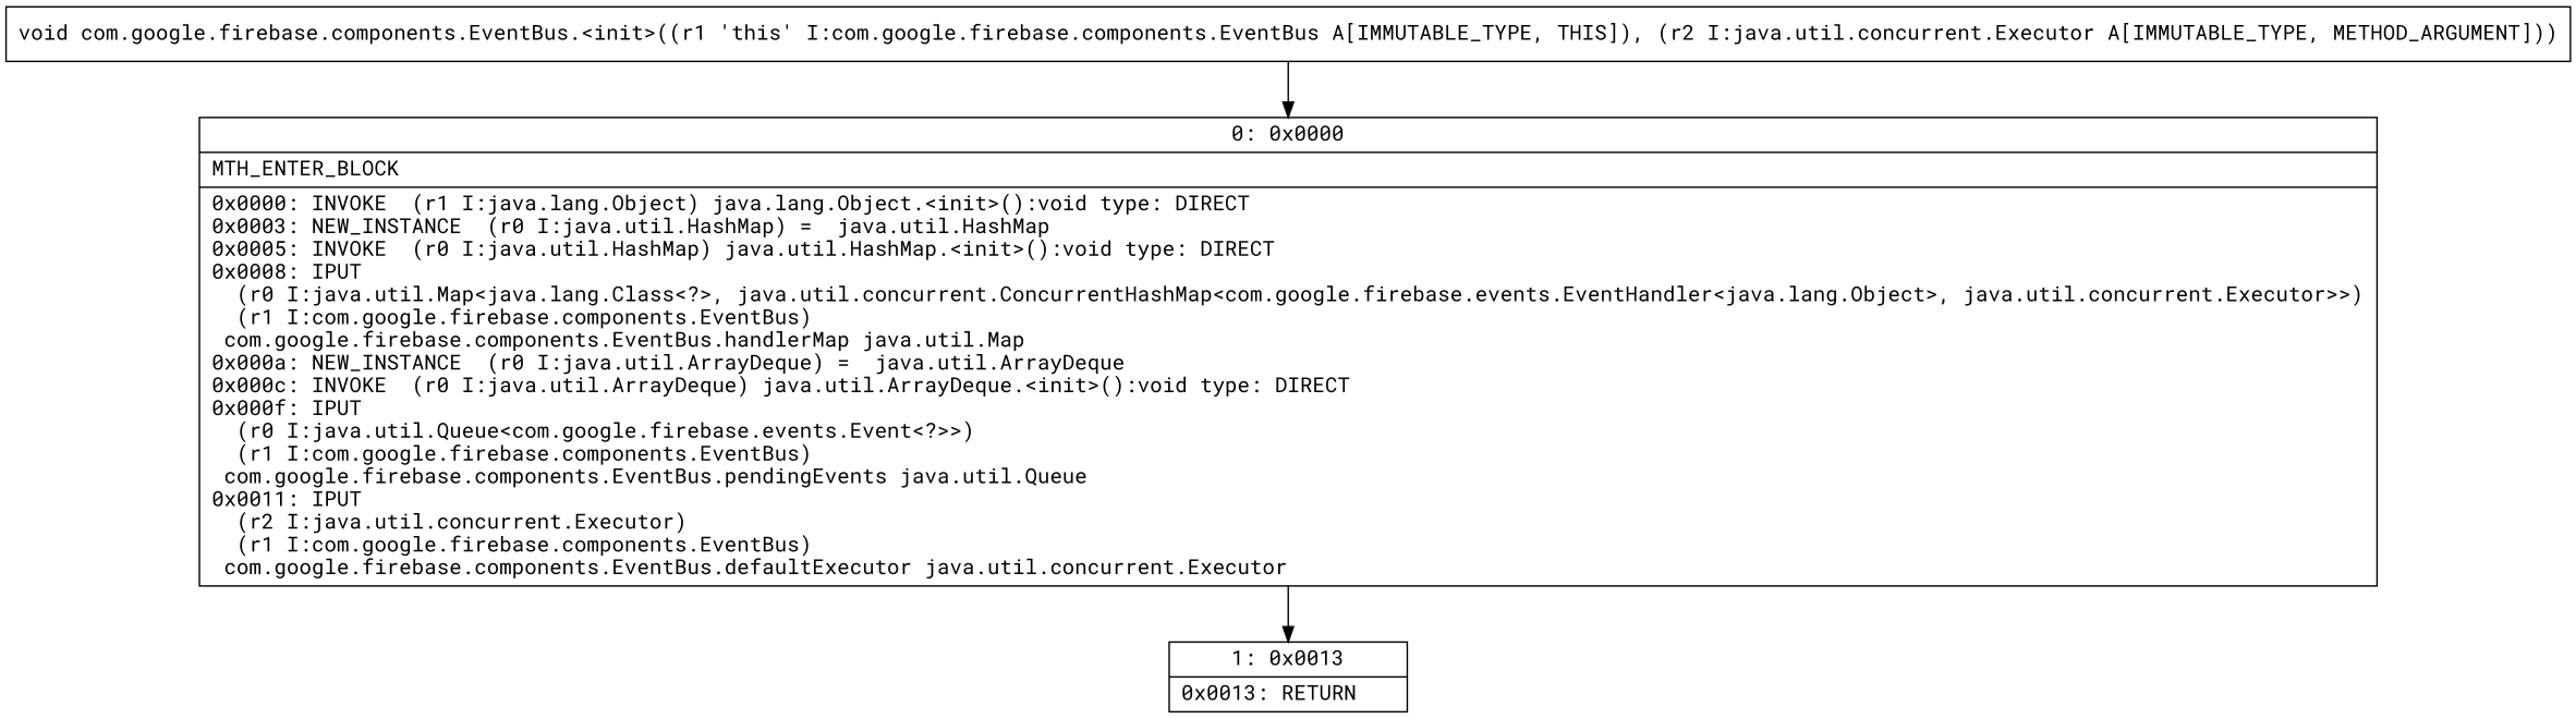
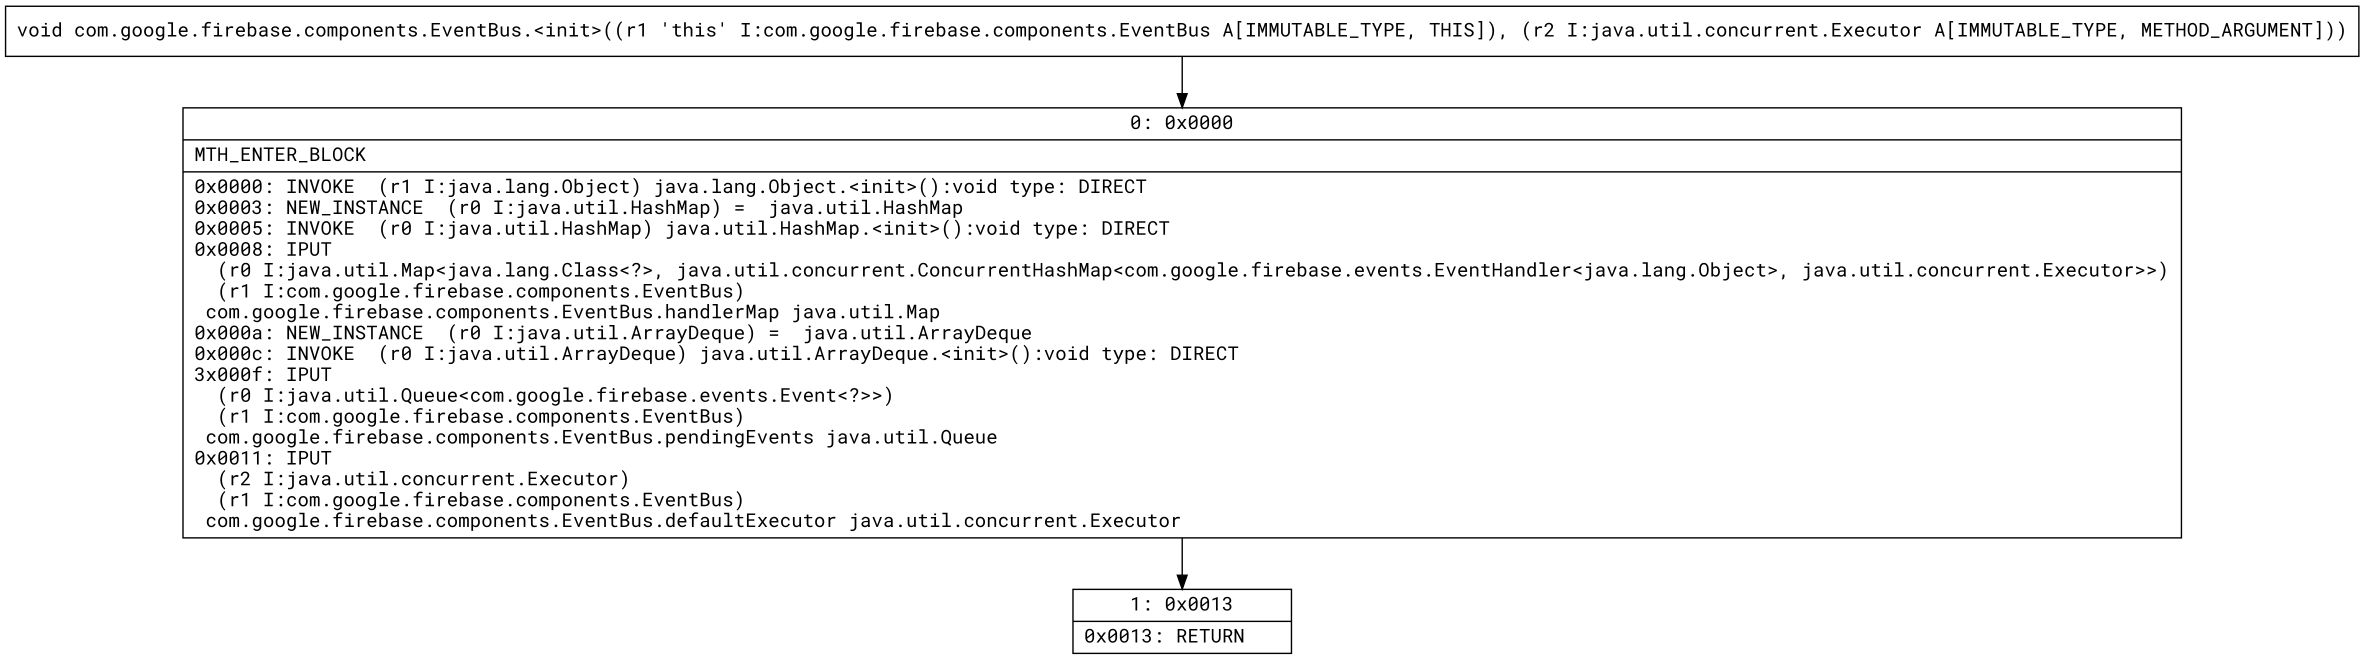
  digraph {
    fontname="Roboto Mono"
    node [shape=record fontname="Roboto Mono"]
    edge [fontname="Roboto Mono"]
-   n1 [label="{0\:\ 0x0000|MTH_ENTER_BLOCK\l|0x0000: INVOKE  (r1 I:java.lang.Object) java.lang.Object.\<init\>():void type: DIRECT \l0x0003: NEW_INSTANCE  (r0 I:java.util.HashMap) =  java.util.HashMap \l0x0005: INVOKE  (r0 I:java.util.HashMap) java.util.HashMap.\<init\>():void type: DIRECT \l0x0008: IPUT  \l  (r0 I:java.util.Map\<java.lang.Class\<?\>, java.util.concurrent.ConcurrentHashMap\<com.google.firebase.events.EventHandler\<java.lang.Object\>, java.util.concurrent.Executor\>\>)\l  (r1 I:com.google.firebase.components.EventBus)\l com.google.firebase.components.EventBus.handlerMap java.util.Map \l0x000a: NEW_INSTANCE  (r0 I:java.util.ArrayDeque) =  java.util.ArrayDeque \l0x000c: INVOKE  (r0 I:java.util.ArrayDeque) java.util.ArrayDeque.\<init\>():void type: DIRECT \l0x000f: IPUT  \l  (r0 I:java.util.Queue\<com.google.firebase.events.Event\<?\>\>)\l  (r1 I:com.google.firebase.components.EventBus)\l com.google.firebase.components.EventBus.pendingEvents java.util.Queue \l0x0011: IPUT  \l  (r2 I:java.util.concurrent.Executor)\l  (r1 I:com.google.firebase.components.EventBus)\l com.google.firebase.components.EventBus.defaultExecutor java.util.concurrent.Executor \l}"]
+   n1 [label="{0\:\ 0x0000|MTH_ENTER_BLOCK\l|0x0000: INVOKE  (r1 I:java.lang.Object) java.lang.Object.\<init\>():void type: DIRECT \l0x0003: NEW_INSTANCE  (r0 I:java.util.HashMap) =  java.util.HashMap \l0x0005: INVOKE  (r0 I:java.util.HashMap) java.util.HashMap.\<init\>():void type: DIRECT \l0x0008: IPUT  \l  (r0 I:java.util.Map\<java.lang.Class\<?\>, java.util.concurrent.ConcurrentHashMap\<com.google.firebase.events.EventHandler\<java.lang.Object\>, java.util.concurrent.Executor\>\>)\l  (r1 I:com.google.firebase.components.EventBus)\l com.google.firebase.components.EventBus.handlerMap java.util.Map \l0x000a: NEW_INSTANCE  (r0 I:java.util.ArrayDeque) =  java.util.ArrayDeque \l0x000c: INVOKE  (r0 I:java.util.ArrayDeque) java.util.ArrayDeque.\<init\>():void type: DIRECT \l3x000f: IPUT  \l  (r0 I:java.util.Queue\<com.google.firebase.events.Event\<?\>\>)\l  (r1 I:com.google.firebase.components.EventBus)\l com.google.firebase.components.EventBus.pendingEvents java.util.Queue \l0x0011: IPUT  \l  (r2 I:java.util.concurrent.Executor)\l  (r1 I:com.google.firebase.components.EventBus)\l com.google.firebase.components.EventBus.defaultExecutor java.util.concurrent.Executor \l}"]
    n2 [label="{1\:\ 0x0013|0x0013: RETURN   \l}"]
    n3 [label="{void com.google.firebase.components.EventBus.\<init\>((r1 'this' I:com.google.firebase.components.EventBus A[IMMUTABLE_TYPE, THIS]), (r2 I:java.util.concurrent.Executor A[IMMUTABLE_TYPE, METHOD_ARGUMENT])) }"]
    n1 -> n2
    n3 -> n1
  }
